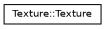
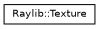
  digraph {
    rankdir=LR
-   n1 [color=black fillcolor=white fontname=Helvetica fontsize=10 height=0.2 label="Texture::Texture" shape=record style=filled width=0.4]
+   n1 [color=black fillcolor=white fontname=Helvetica fontsize=10 height=0.2 label="Raylib::Texture" shape=record style=filled width=0.4]
  }
